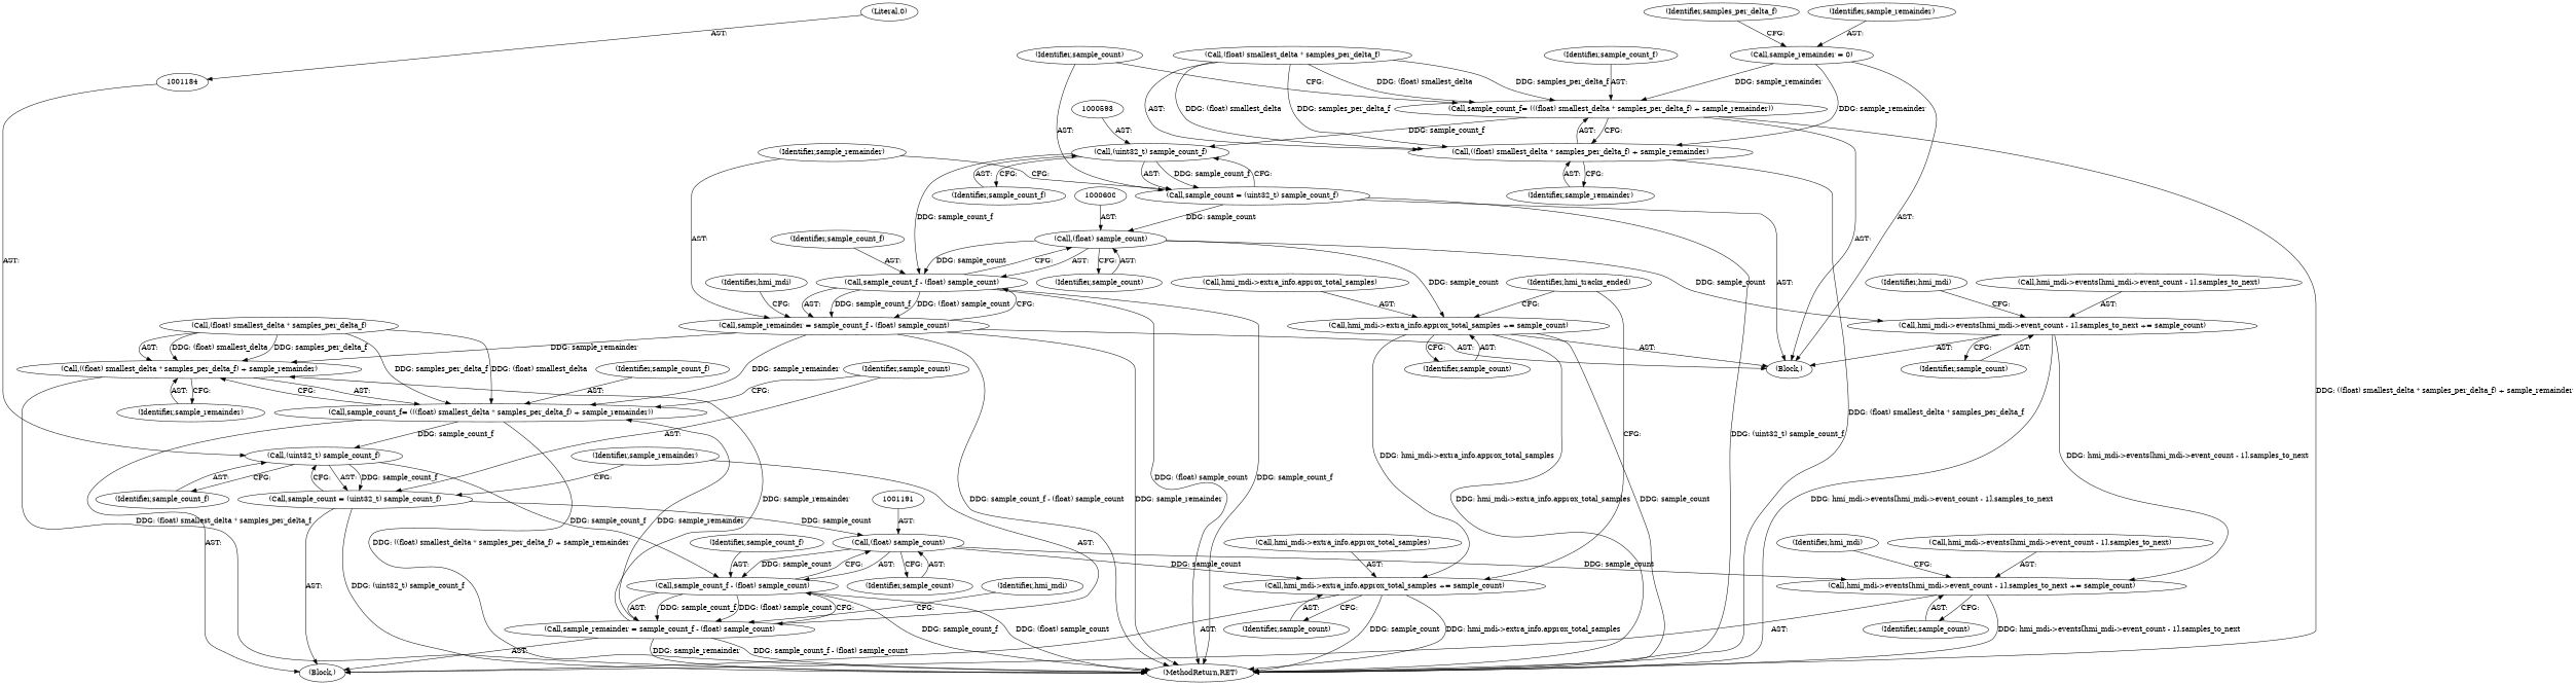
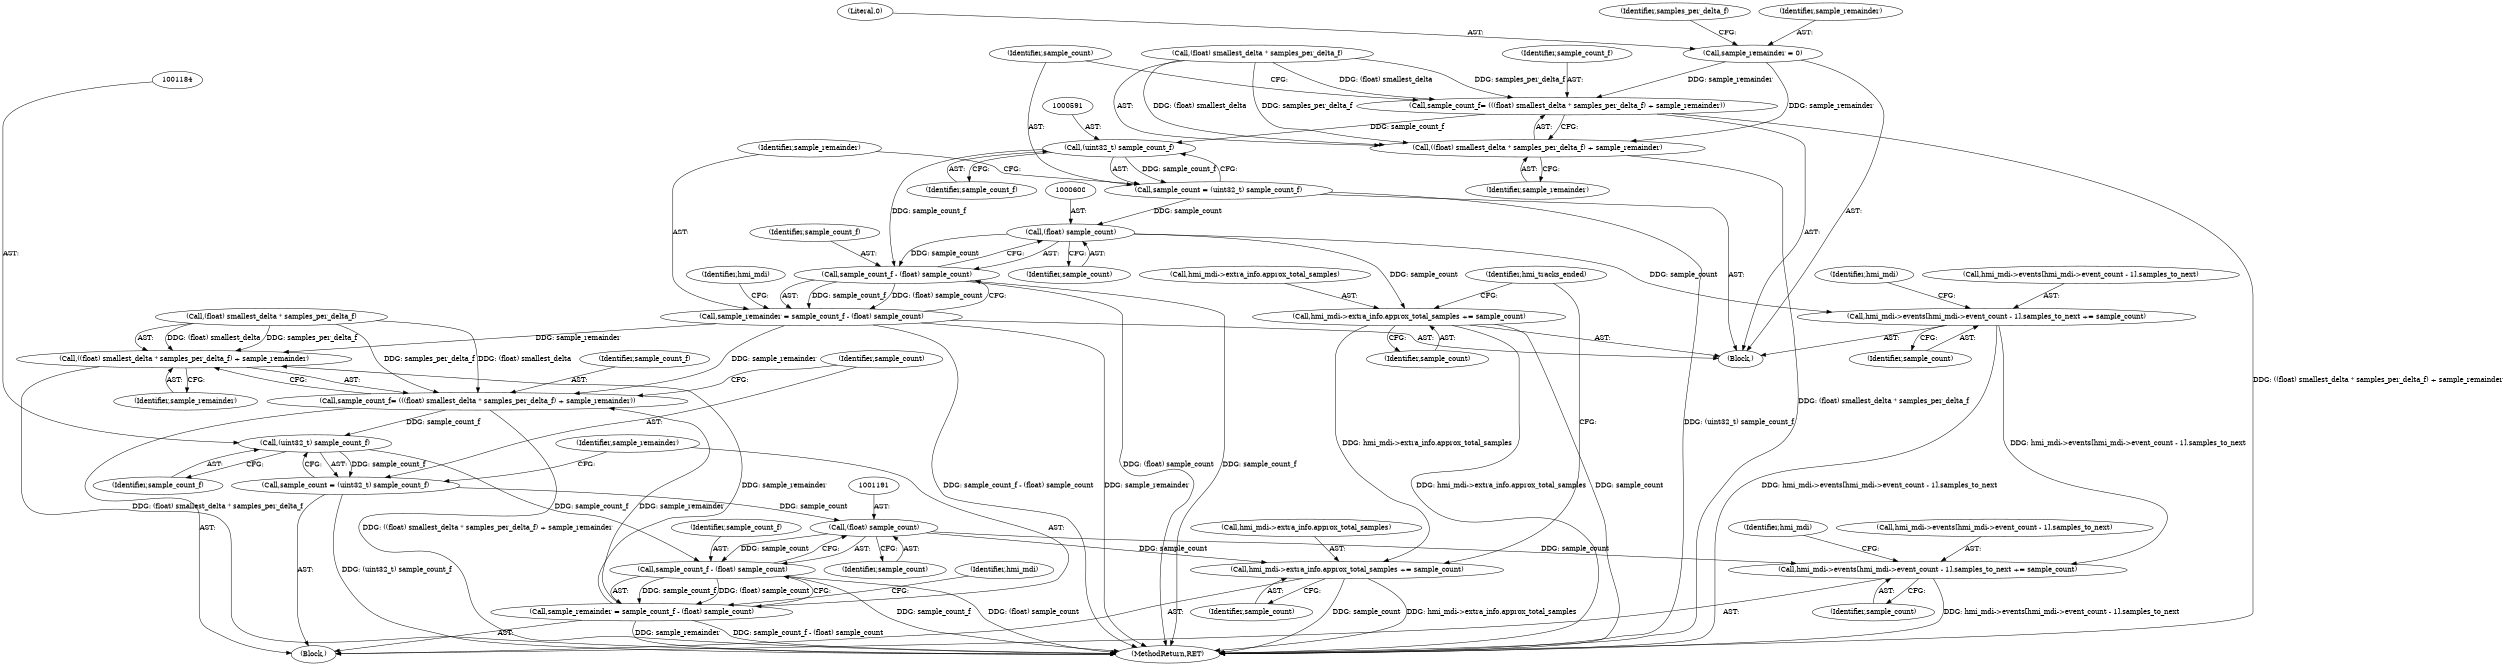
  digraph {
    n1 [label="(Call,sample_remainder = 0)"]
    n2 [label="(Call,sample_count_f= (((float) smallest_delta * samples_per_delta_f) + sample_remainder))"]
    n3 [label="(Call,((float) smallest_delta * samples_per_delta_f) + sample_remainder)"]
    n4 [label="(Block,)"]
    n5 [label="(MethodReturn,RET)"]
    n6 [label="(Call,(uint32_t) sample_count_f)"]
    n7 [label="(Identifier,sample_remainder)"]
    n8 [label="(Literal,0)"]
    n9 [label="(Call,sample_count = (uint32_t) sample_count_f)"]
    n10 [label="(Call,sample_count_f - (float) sample_count)"]
    n11 [label="(Identifier,sample_count_f)"]
    n12 [label="(Call,(float) sample_count)"]
    n13 [label="(Call,sample_remainder = sample_count_f - (float) sample_count)"]
    n14 [label="(Call,hmi_mdi->events[hmi_mdi->event_count - 1].samples_to_next += sample_count)"]
    n15 [label="(Call,hmi_mdi->extra_info.approx_total_samples += sample_count)"]
    n16 [label="(Identifier,sample_count)"]
    n17 [label="(Call,hmi_mdi->events[hmi_mdi->event_count - 1].samples_to_next += sample_count)"]
    n18 [label="(Identifier,sample_count)"]
    n19 [label="(Call,hmi_mdi->extra_info.approx_total_samples += sample_count)"]
    n20 [label="(Identifier,sample_count)"]
    n21 [label="(Call,sample_count_f= (((float) smallest_delta * samples_per_delta_f) + sample_remainder))"]
    n22 [label="(Call,((float) smallest_delta * samples_per_delta_f) + sample_remainder)"]
    n23 [label="(Call,(uint32_t) sample_count_f)"]
    n24 [label="(Block,)"]
    n25 [label="(Identifier,sample_remainder)"]
    n26 [label="(Call,sample_count = (uint32_t) sample_count_f)"]
    n27 [label="(Call,sample_count_f - (float) sample_count)"]
    n28 [label="(Identifier,sample_count_f)"]
    n29 [label="(Call,(float) sample_count)"]
    n30 [label="(Call,sample_remainder = sample_count_f - (float) sample_count)"]
    n31 [label="(Identifier,sample_count)"]
    n32 [label="(Identifier,sample_count)"]
    n33 [label="(Identifier,sample_count)"]
    n34 [label="(Identifier,sample_remainder)"]
    n35 [label="(Call,hmi_mdi->events[hmi_mdi->event_count - 1].samples_to_next)"]
    n36 [label="(Identifier,sample_count_f)"]
    n37 [label="(Identifier,sample_remainder)"]
    n38 [label="(Call,(float) smallest_delta * samples_per_delta_f)"]
    n39 [label="(Call,(float) smallest_delta * samples_per_delta_f)"]
    n40 [label="(Call,hmi_mdi->extra_info.approx_total_samples)"]
    n41 [label="(Identifier,samples_per_delta_f)"]
    n42 [label="(Identifier,hmi_mdi)"]
    n43 [label="(Identifier,sample_remainder)"]
    n44 [label="(Identifier,hmi_mdi)"]
    n45 [label="(Identifier,hmi_mdi)"]
    n46 [label="(Identifier,hmi_mdi)"]
    n47 [label="(Identifier,sample_count_f)"]
    n48 [label="(Call,hmi_mdi->extra_info.approx_total_samples)"]
    n49 [label="(Identifier,hmi_tracks_ended)"]
    n50 [label="(Identifier,sample_count)"]
    n51 [label="(Identifier,sample_count_f)"]
    n52 [label="(Identifier,sample_count_f)"]
    n53 [label="(Identifier,sample_count)"]
    n54 [label="(Call,hmi_mdi->events[hmi_mdi->event_count - 1].samples_to_next)"]
-   1000593
+   1000593 [label=1000591]
    1000600
    1001184
    1001191
    n1 -> n2 [label="DDG: sample_remainder"]
    n1 -> n3 [label="DDG: sample_remainder"]
    n1 -> n4 [label="AST: "]
    n2 -> n3 [label="CFG: "]
    n2 -> n4 [label="AST: "]
    n2 -> n5 [label="DDG: ((float) smallest_delta * samples_per_delta_f) + sample_remainder"]
    n2 -> n6 [label="DDG: sample_count_f"]
    n3 -> n2 [label="AST: "]
    n3 -> n5 [label="DDG: (float) smallest_delta * samples_per_delta_f"]
    n3 -> n7 [label="CFG: "]
    n6 -> n9 [label="AST: "]
    n6 -> n9 [label="DDG: sample_count_f"]
    n6 -> n10 [label="DDG: sample_count_f"]
    n6 -> n11 [label="CFG: "]
    n7 -> n3 [label="AST: "]
-   n8 -> 1001184 [label="AST: "]
+   n8 -> n1 [label="AST: "]
    n9 -> n4 [label="AST: "]
    n9 -> n5 [label="DDG: (uint32_t) sample_count_f"]
    n9 -> n6 [label="CFG: "]
    n9 -> n12 [label="DDG: sample_count"]
    n10 -> n5 [label="DDG: (float) sample_count"]
    n10 -> n5 [label="DDG: sample_count_f"]
    n10 -> n12 [label="CFG: "]
    n10 -> n13 [label="AST: "]
    n10 -> n13 [label="DDG: sample_count_f"]
    n10 -> n13 [label="DDG: (float) sample_count"]
    n11 -> n6 [label="AST: "]
    n12 -> n10 [label="AST: "]
    n12 -> n10 [label="DDG: sample_count"]
    n12 -> n14 [label="DDG: sample_count"]
    n12 -> n15 [label="DDG: sample_count"]
    n12 -> n16 [label="CFG: "]
    n13 -> n4 [label="AST: "]
    n13 -> n5 [label="DDG: sample_count_f - (float) sample_count"]
    n13 -> n5 [label="DDG: sample_remainder"]
    n13 -> n10 [label="CFG: "]
    n13 -> n21 [label="DDG: sample_remainder"]
    n13 -> n22 [label="DDG: sample_remainder"]
    n14 -> n4 [label="AST: "]
    n14 -> n5 [label="DDG: hmi_mdi->events[hmi_mdi->event_count - 1].samples_to_next"]
    n14 -> n17 [label="DDG: hmi_mdi->events[hmi_mdi->event_count - 1].samples_to_next"]
    n14 -> n18 [label="CFG: "]
    n15 -> n4 [label="AST: "]
    n15 -> n5 [label="DDG: sample_count"]
    n15 -> n5 [label="DDG: hmi_mdi->extra_info.approx_total_samples"]
    n15 -> n19 [label="DDG: hmi_mdi->extra_info.approx_total_samples"]
    n15 -> n20 [label="CFG: "]
    n16 -> n12 [label="AST: "]
    n17 -> n5 [label="DDG: hmi_mdi->events[hmi_mdi->event_count - 1].samples_to_next"]
    n17 -> n24 [label="AST: "]
    n17 -> n32 [label="CFG: "]
    n18 -> n14 [label="AST: "]
    n19 -> n5 [label="DDG: sample_count"]
    n19 -> n5 [label="DDG: hmi_mdi->extra_info.approx_total_samples"]
    n19 -> n24 [label="AST: "]
    n19 -> n33 [label="CFG: "]
    n20 -> n15 [label="AST: "]
    n21 -> n5 [label="DDG: ((float) smallest_delta * samples_per_delta_f) + sample_remainder"]
    n21 -> n22 [label="CFG: "]
    n21 -> n23 [label="DDG: sample_count_f"]
    n21 -> n24 [label="AST: "]
    n22 -> n5 [label="DDG: (float) smallest_delta * samples_per_delta_f"]
    n22 -> n21 [label="AST: "]
    n22 -> n25 [label="CFG: "]
    n23 -> n26 [label="AST: "]
    n23 -> n26 [label="DDG: sample_count_f"]
    n23 -> n27 [label="DDG: sample_count_f"]
    n23 -> n28 [label="CFG: "]
    n25 -> n22 [label="AST: "]
    n26 -> n5 [label="DDG: (uint32_t) sample_count_f"]
    n26 -> n23 [label="CFG: "]
    n26 -> n24 [label="AST: "]
    n26 -> n29 [label="DDG: sample_count"]
    n27 -> n5 [label="DDG: sample_count_f"]
    n27 -> n5 [label="DDG: (float) sample_count"]
    n27 -> n29 [label="CFG: "]
    n27 -> n30 [label="AST: "]
    n27 -> n30 [label="DDG: sample_count_f"]
    n27 -> n30 [label="DDG: (float) sample_count"]
    n28 -> n23 [label="AST: "]
    n29 -> n17 [label="DDG: sample_count"]
    n29 -> n19 [label="DDG: sample_count"]
    n29 -> n27 [label="AST: "]
    n29 -> n27 [label="DDG: sample_count"]
    n29 -> n31 [label="CFG: "]
    n30 -> n5 [label="DDG: sample_count_f - (float) sample_count"]
    n30 -> n5 [label="DDG: sample_remainder"]
    n30 -> n21 [label="DDG: sample_remainder"]
    n30 -> n22 [label="DDG: sample_remainder"]
    n30 -> n24 [label="AST: "]
    n30 -> n27 [label="CFG: "]
    n31 -> n29 [label="AST: "]
    n32 -> n17 [label="AST: "]
    n33 -> n19 [label="AST: "]
    n34 -> n9 [label="CFG: "]
    n34 -> n13 [label="AST: "]
    n35 -> n17 [label="AST: "]
    n36 -> n10 [label="AST: "]
    n37 -> n26 [label="CFG: "]
    n37 -> n30 [label="AST: "]
    n38 -> n2 [label="DDG: (float) smallest_delta"]
    n38 -> n2 [label="DDG: samples_per_delta_f"]
    n38 -> n3 [label="AST: "]
    n38 -> n3 [label="DDG: (float) smallest_delta"]
    n38 -> n3 [label="DDG: samples_per_delta_f"]
    n39 -> n21 [label="DDG: (float) smallest_delta"]
    n39 -> n21 [label="DDG: samples_per_delta_f"]
    n39 -> n22 [label="AST: "]
    n39 -> n22 [label="DDG: (float) smallest_delta"]
    n39 -> n22 [label="DDG: samples_per_delta_f"]
    n40 -> n19 [label="AST: "]
    n41 -> n1 [label="CFG: "]
    n42 -> n30 [label="CFG: "]
    n43 -> n1 [label="AST: "]
    n44 -> n13 [label="CFG: "]
    n45 -> n17 [label="CFG: "]
    n46 -> n14 [label="CFG: "]
    n47 -> n21 [label="AST: "]
    n48 -> n15 [label="AST: "]
    n49 -> n15 [label="CFG: "]
    n49 -> n19 [label="CFG: "]
    n50 -> n21 [label="CFG: "]
    n50 -> n26 [label="AST: "]
    n51 -> n27 [label="AST: "]
    n52 -> n2 [label="AST: "]
    n53 -> n2 [label="CFG: "]
    n53 -> n9 [label="AST: "]
    n54 -> n14 [label="AST: "]
    1000593 -> n6 [label="AST: "]
    1000600 -> n12 [label="AST: "]
    1001184 -> n23 [label="AST: "]
    1001191 -> n29 [label="AST: "]
  }
